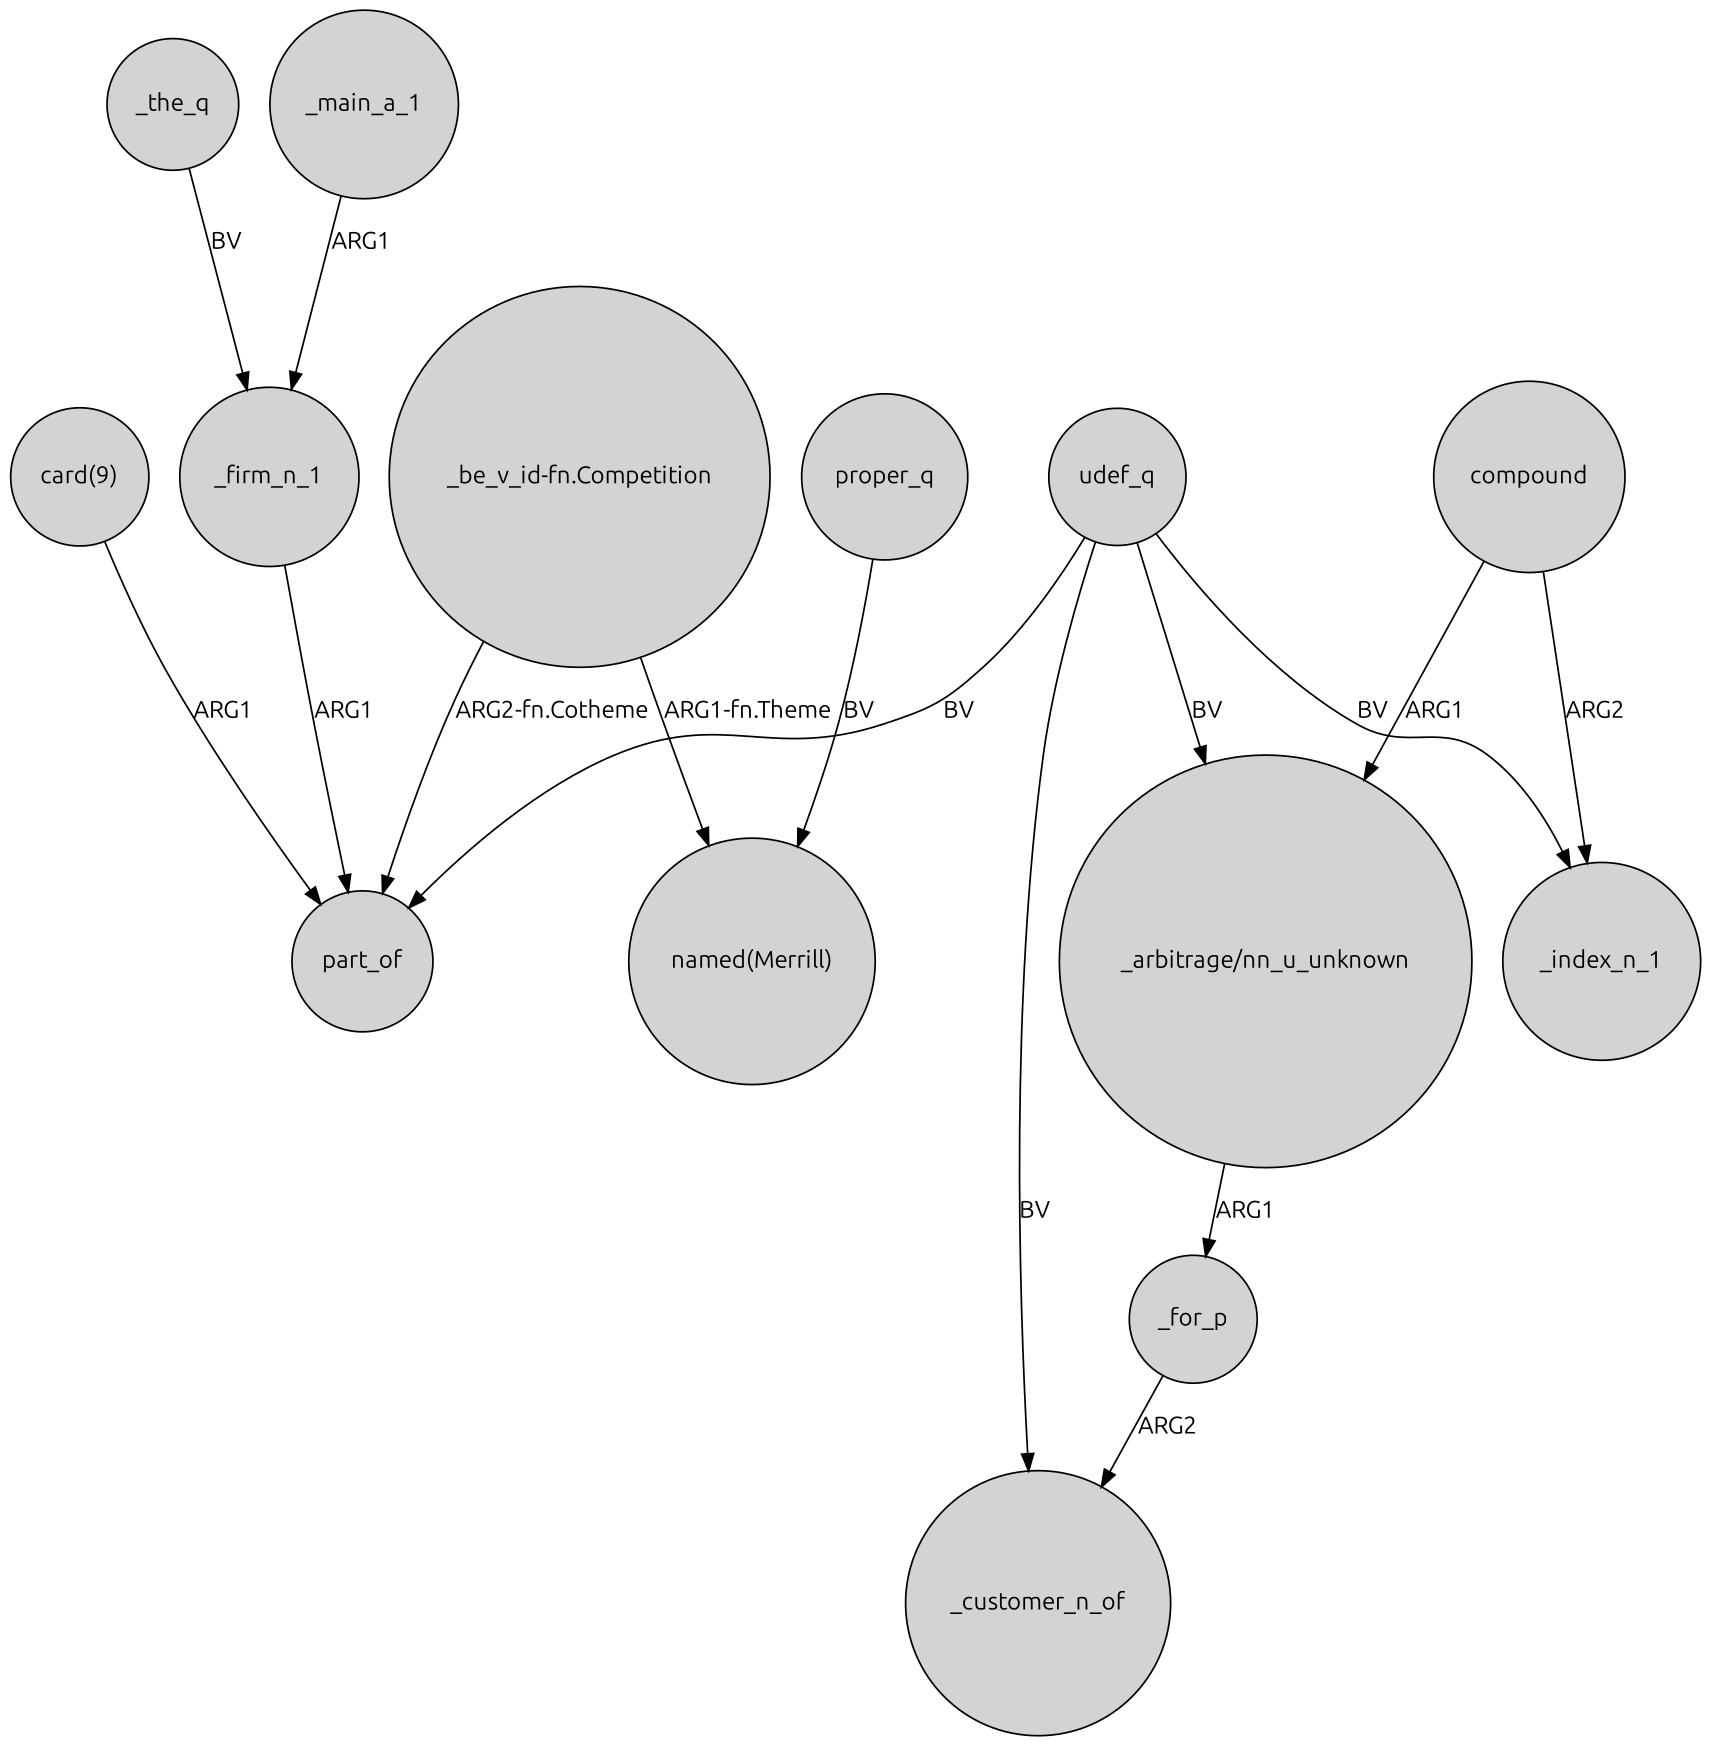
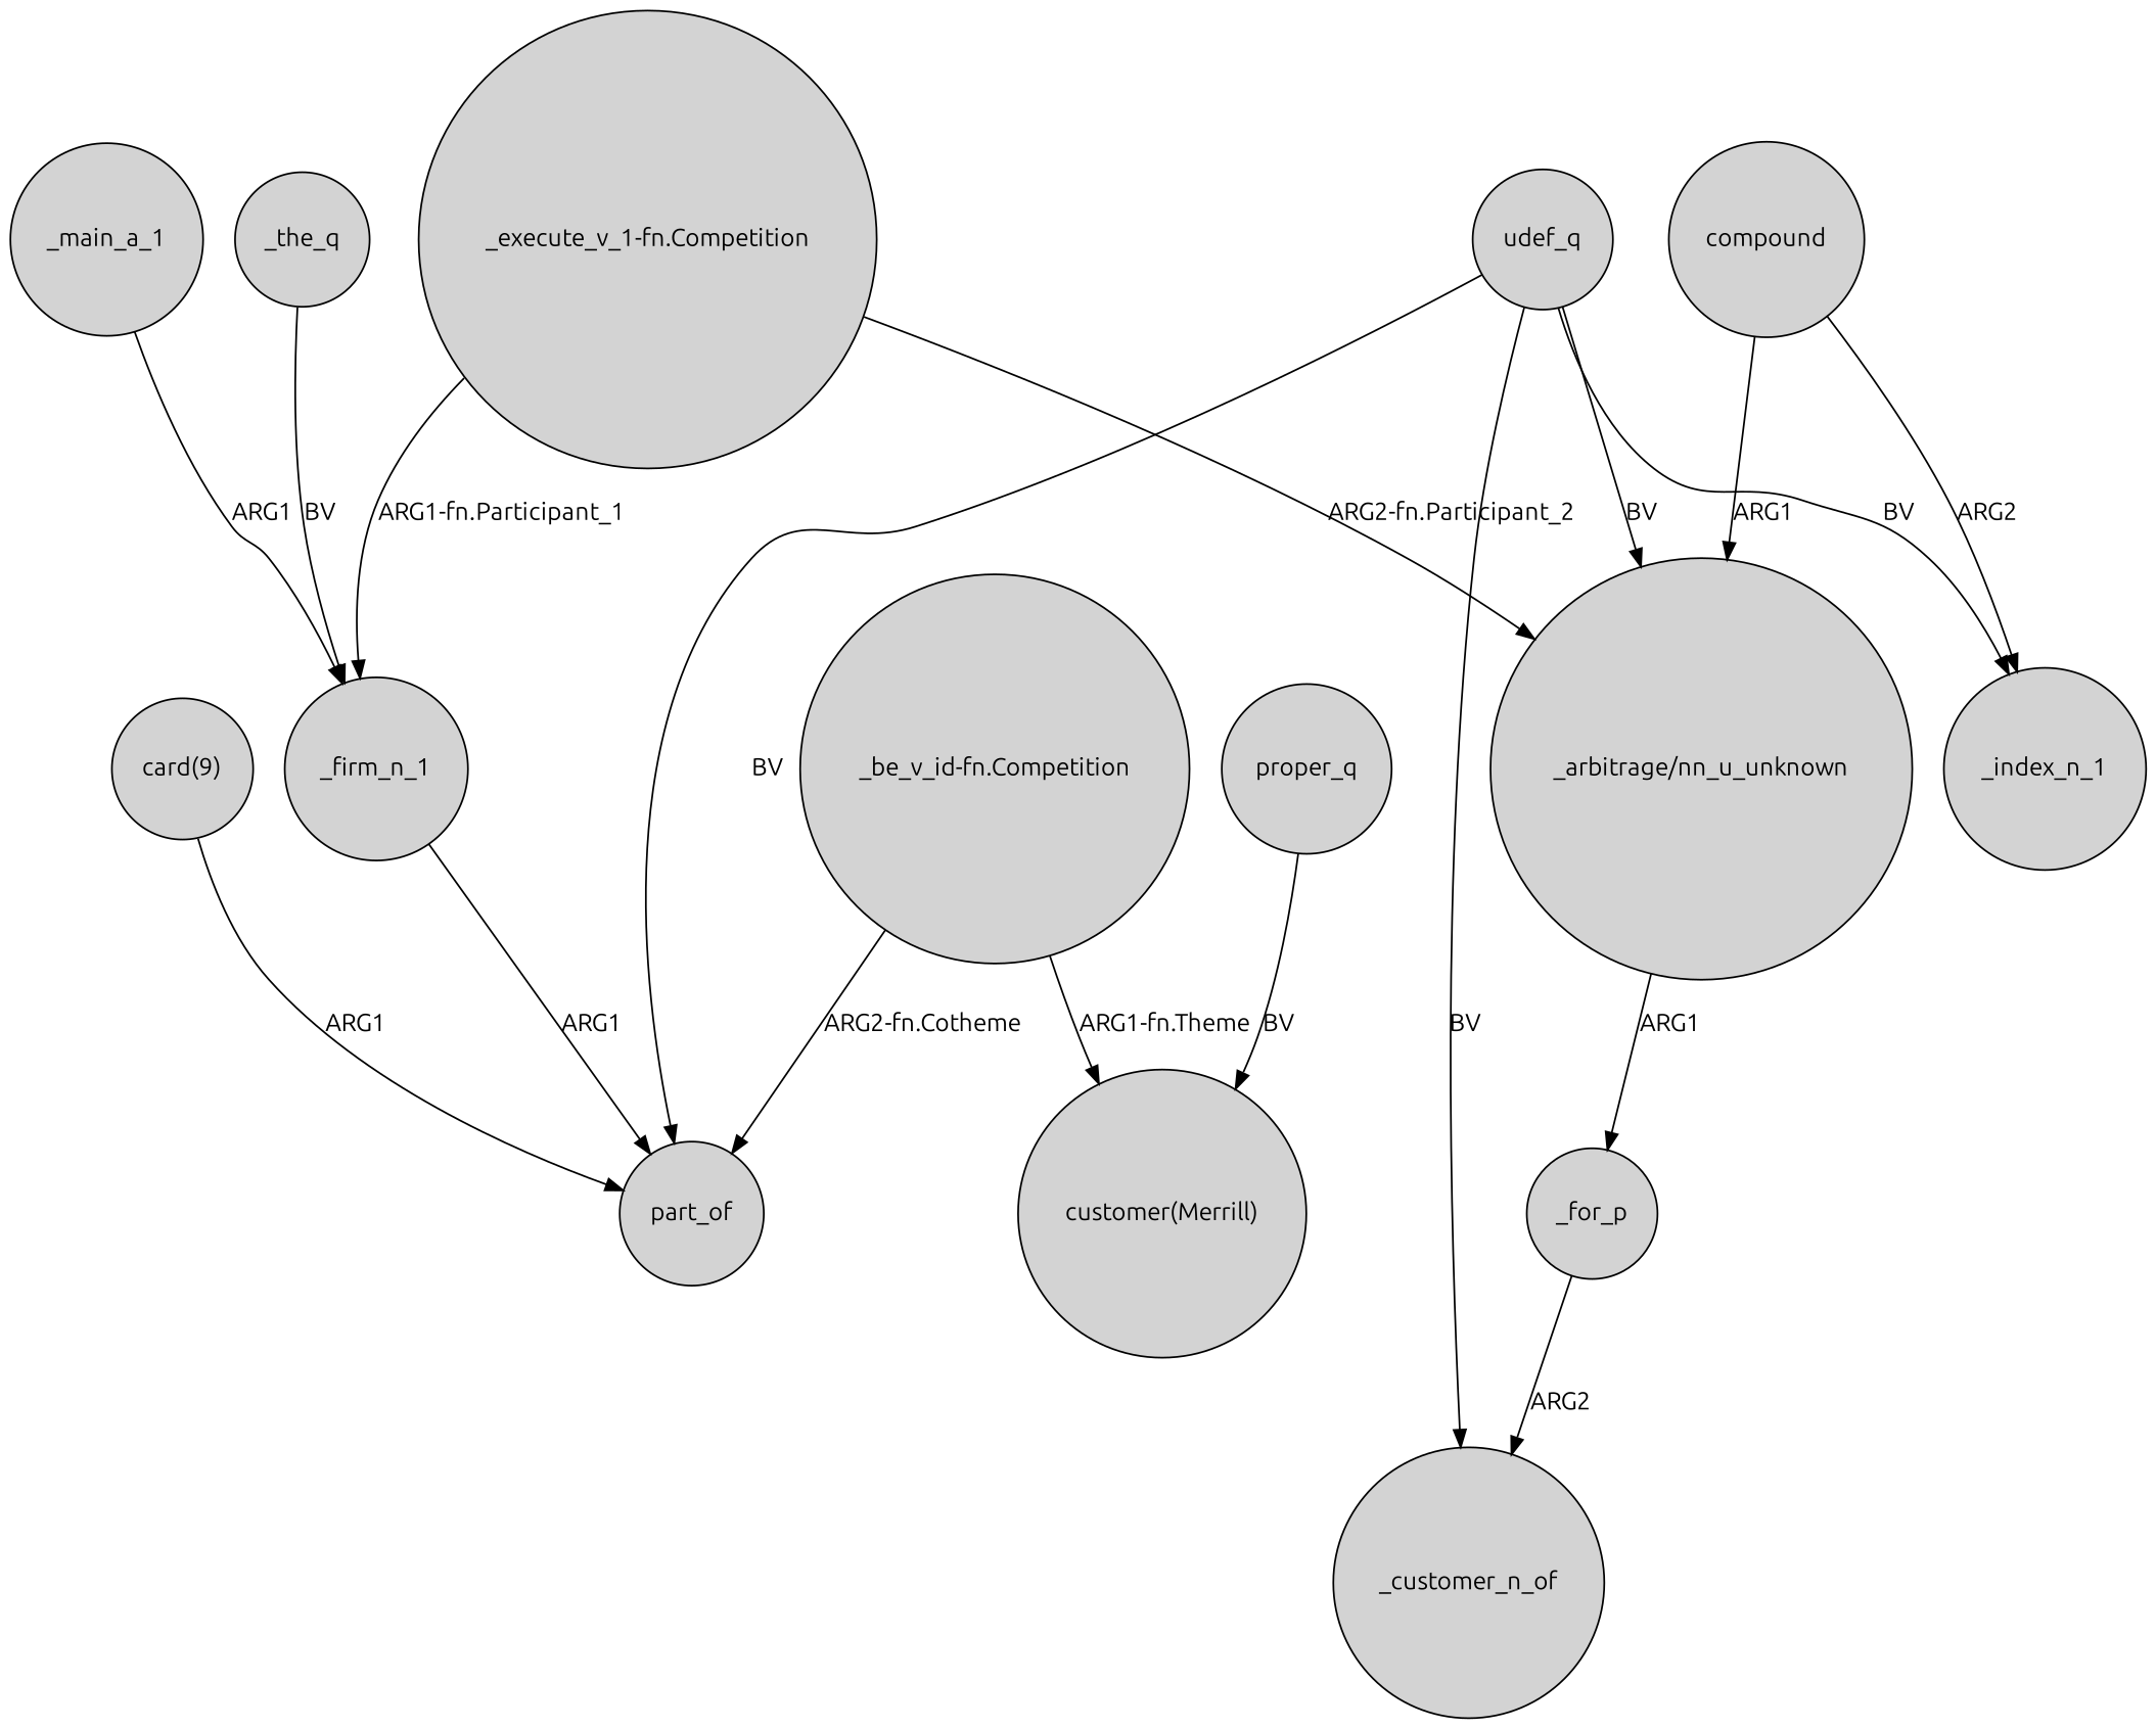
  digraph {
    fontname=Ubuntu
    node [fontname=Ubuntu shape=circle style=filled]
    edge [fontname=Ubuntu]
    _the_q
    _firm_n_1
    part_of
    n4 [label="_be_v_id-fn.Competition"]
-   "named(Merrill)"
+   "named(Merrill)" [label="customer(Merrill)"]
    udef_q
    _index_n_1
    _customer_n_of
    "_arbitrage/nn_u_unknown"
    _for_p
    n11 [label="card(9)"]
    _main_a_1
    proper_q
+   "_execute_v_1-fn.Competition"
    compound
    _the_q -> _firm_n_1 [label=BV]
    _firm_n_1 -> part_of [label=ARG1]
    n4 -> part_of [label="ARG2-fn.Cotheme"]
    n4 -> "named(Merrill)" [label="ARG1-fn.Theme"]
    udef_q -> part_of [label=BV]
    udef_q -> _index_n_1 [label=BV]
    udef_q -> _customer_n_of [label=BV]
    udef_q -> "_arbitrage/nn_u_unknown" [label=BV]
    "_arbitrage/nn_u_unknown" -> _for_p [label=ARG1]
    _for_p -> _customer_n_of [label=ARG2]
    n11 -> part_of [label=ARG1]
    _main_a_1 -> _firm_n_1 [label=ARG1]
    proper_q -> "named(Merrill)" [label=BV]
+   "_execute_v_1-fn.Competition" -> _firm_n_1 [label="ARG1-fn.Participant_1"]
+   "_execute_v_1-fn.Competition" -> "_arbitrage/nn_u_unknown" [label="ARG2-fn.Participant_2"]
    compound -> _index_n_1 [label=ARG2]
    compound -> "_arbitrage/nn_u_unknown" [label=ARG1]
  }
